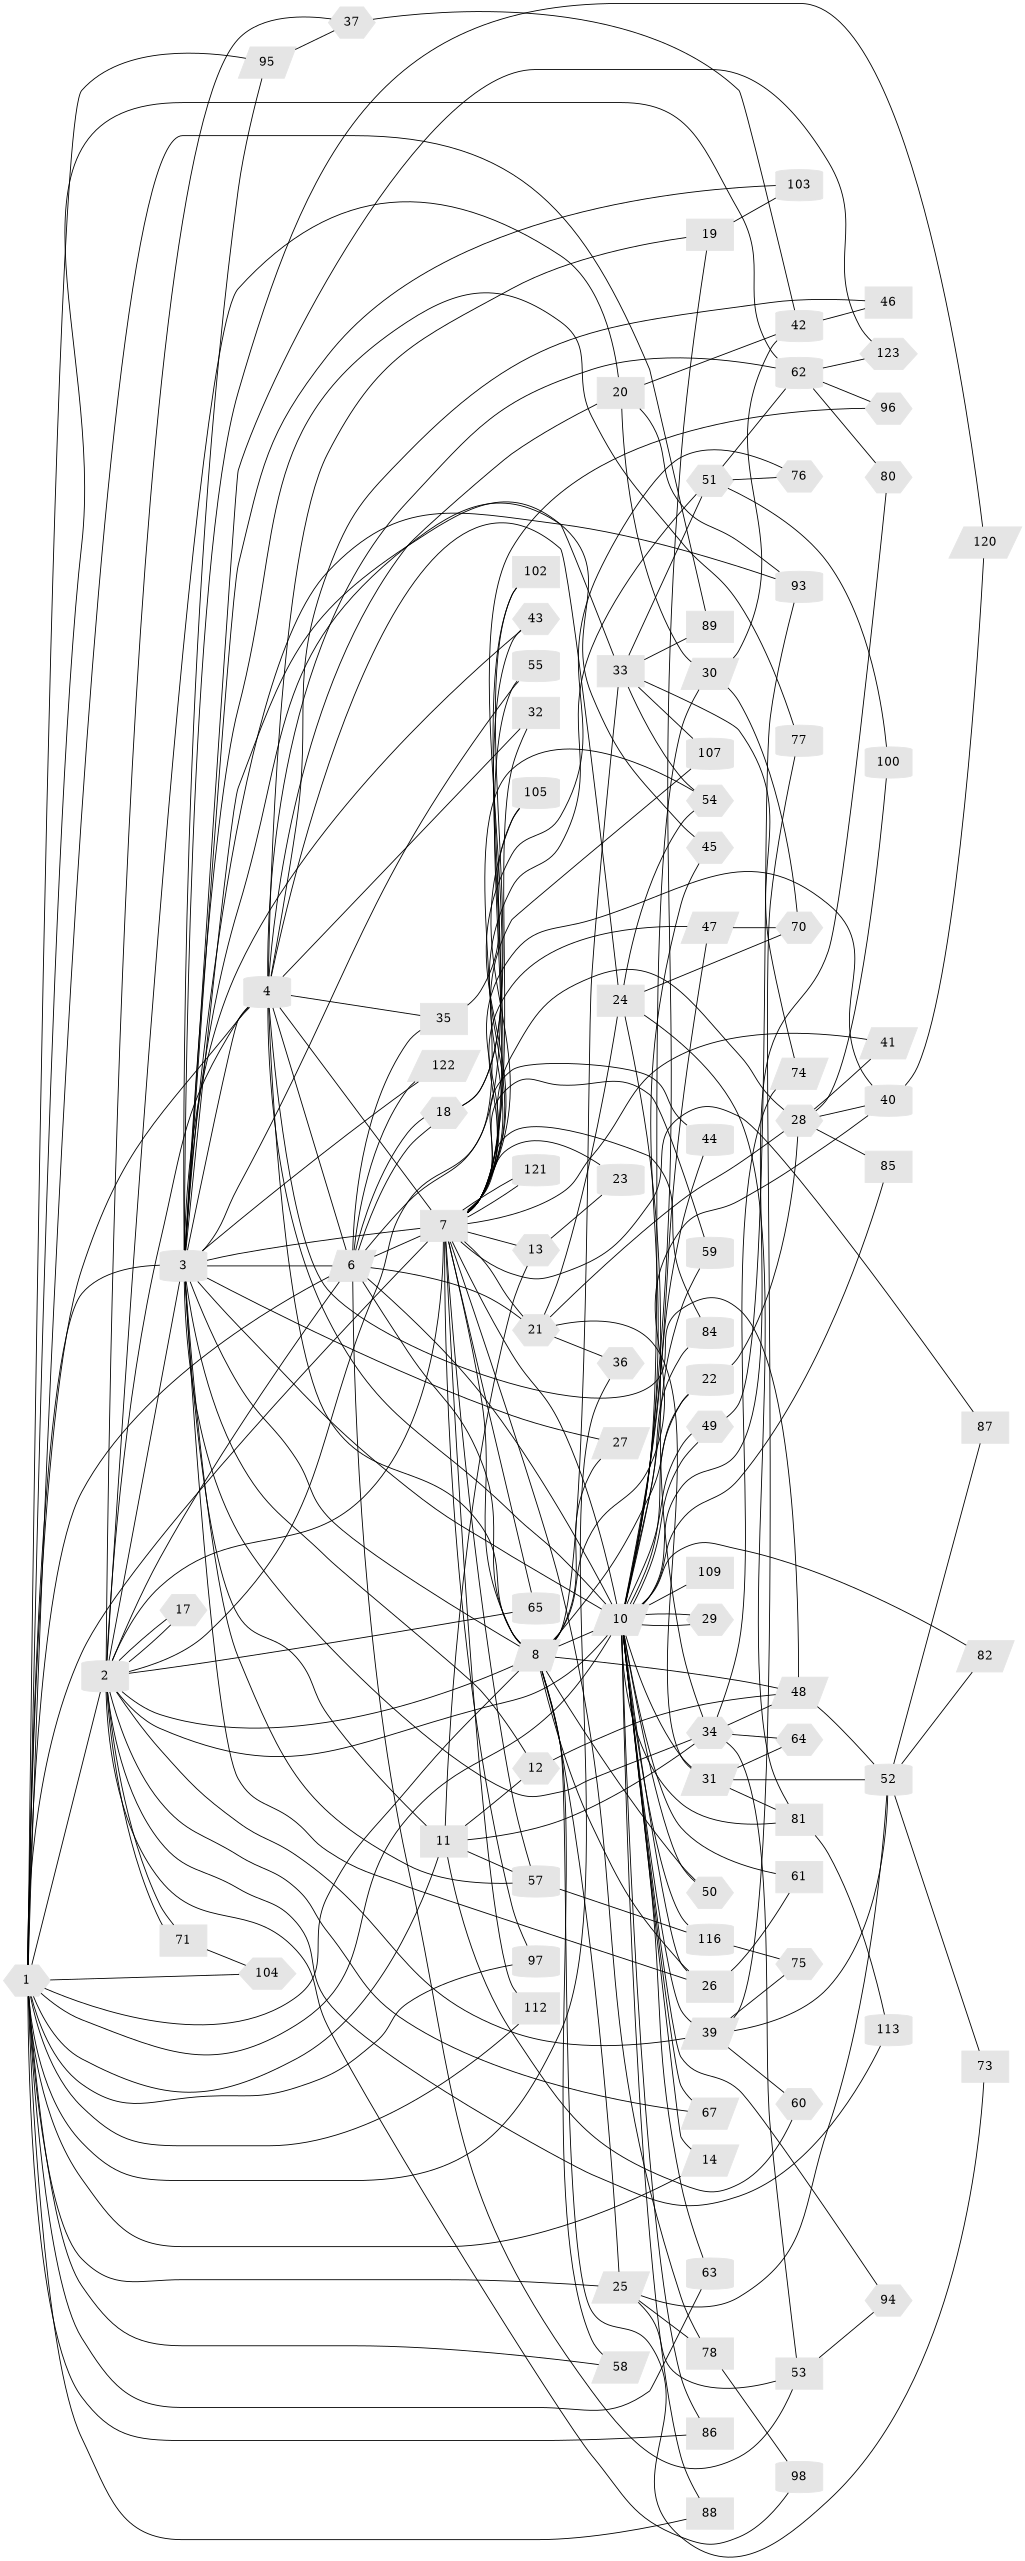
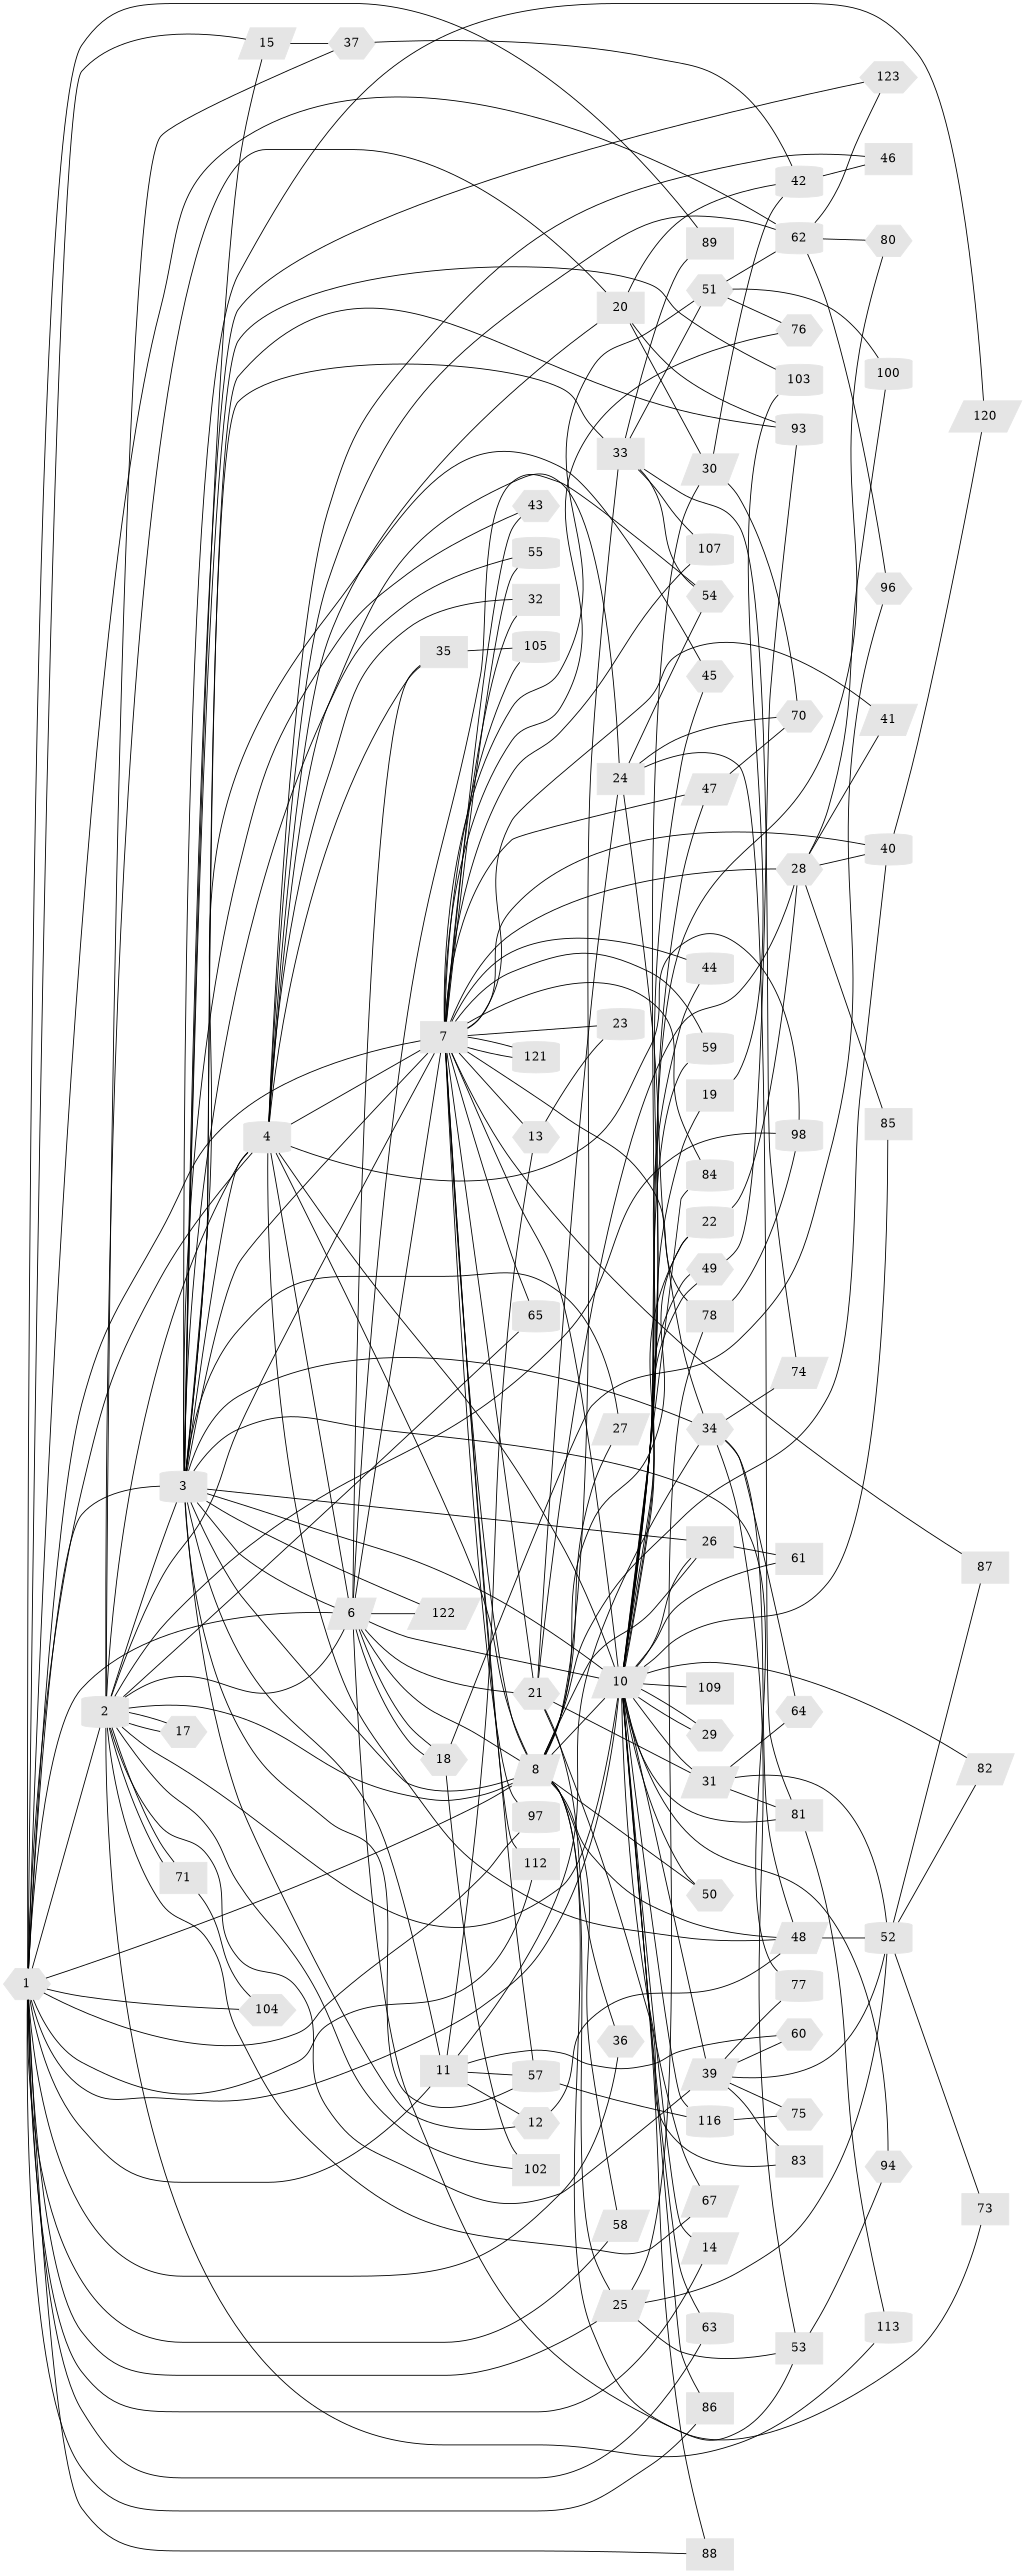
  graph {
    rankdir=LR
    node [color=gray90 shape=hexagon style=filled]
    1 [super="+9"]
    2 [shape=cylinder super="+56"]
    3 [shape=cylinder super="+5"]
    4 [shape=cylinder super="+119"]
    6 [shape=parallelogram super="+16"]
    7 [shape=box super="+38"]
    8 [shape=parallelogram super="+111"]
    10 [shape=parallelogram super="+101"]
    11 [shape=box super="+117"]
    14 [shape=parallelogram]
-   15 [shape=parallelogram label=95]
+   15 [shape=parallelogram]
    25 [shape=parallelogram]
    36
    58 [shape=parallelogram]
    62 [shape=cylinder]
    63 [shape=cylinder]
    86 [shape=box]
    88 [shape=box]
    89 [shape=box]
    97 [shape=cylinder]
    104
    112 [shape=box]
    17
    20 [shape=box]
    37
    39 [shape=parallelogram super="+91"]
    65 [shape=cylinder]
    67 [shape=parallelogram]
    71 [shape=box]
    98 [shape=cylinder]
    102 [shape=box]
    113 [shape=cylinder]
    12 [super="+99"]
    26 [shape=box]
    27 [shape=parallelogram]
    33 [shape=box super="+95"]
    34 [super="+72"]
    43
    45
    55 [shape=cylinder]
    57 [shape=cylinder super="+114"]
    77 [shape=cylinder]
    93 [shape=cylinder super="+106"]
    103 [shape=cylinder]
    120 [shape=parallelogram]
    122 [shape=parallelogram]
    123
    19 [shape=box]
    24 [shape=box super="+108"]
    32 [shape=box]
    35 [shape=box]
    46 [shape=box]
    48 [shape=parallelogram]
    18
    21
    53 [shape=box super="+92"]
    54
    13
    23 [shape=cylinder]
    28 [super="+115"]
    40 [shape=cylinder super="+118"]
    41 [shape=parallelogram]
    44 [shape=cylinder]
    47 [shape=parallelogram super="+79"]
    51 [super="+69"]
    59 [shape=cylinder]
    76
    78 [shape=box]
    84 [shape=cylinder]
    87 [shape=box]
    105 [shape=cylinder]
    107 [shape=cylinder]
    121 [shape=cylinder]
    22 [shape=cylinder]
    50
    73 [shape=box]
    109 [shape=box]
    29
    30 [shape=parallelogram super="+66"]
    31 [shape=parallelogram super="+110"]
    49
    61 [shape=box]
    80
    81 [shape=box super="+90"]
    82 [shape=parallelogram]
    85 [shape=box]
    94
    116 [shape=cylinder]
    60
    52 [shape=cylinder super="+68"]
    96
    42 [shape=cylinder]
+   83 [shape=box]
    75
    74 [shape=parallelogram]
    64
    70
    100 [shape=cylinder]
    1 -- 2 [weight=2]
    1 -- 3 [weight=4]
    1 -- 4 [weight=2]
    1 -- 6 [weight=2]
    1 -- 7 [weight=2]
    1 -- 8 [weight=2]
    1 -- 10 [weight=3]
    1 -- 11
    1 -- 14
    1 -- 15
    1 -- 25
    1 -- 36
    1 -- 58
    1 -- 62
    1 -- 63
    1 -- 86
    1 -- 88
    1 -- 89
    1 -- 97
    1 -- 104
    1 -- 112
    2 -- 3 [weight=3]
    2 -- 4
    2 -- 6
    2 -- 7
    2 -- 8
    2 -- 10
    2 -- 17
    2 -- 17
    2 -- 20
    2 -- 37
    2 -- 39
    2 -- 65
    2 -- 67
    2 -- 71
    2 -- 71
    2 -- 98
    2 -- 102
    2 -- 113
    3 -- 4 [weight=2]
    3 -- 6 [weight=2]
    3 -- 7 [weight=2]
    3 -- 8 [weight=2]
    3 -- 10 [weight=2]
    3 -- 11 [weight=2]
    3 -- 15
    3 -- 12
    3 -- 26
    3 -- 27
    3 -- 33
    3 -- 34
    3 -- 43
    3 -- 45
    3 -- 55
    3 -- 57
    3 -- 77
    3 -- 93
    3 -- 103
    3 -- 120
    3 -- 122
    3 -- 123
    4 -- 6 [weight=2]
    4 -- 7
    4 -- 8
    4 -- 10
    4 -- 62
    4 -- 20
-   4 -- 19
+   4 -- 98
    4 -- 24
    4 -- 32
    4 -- 35
    4 -- 46
    4 -- 48
    6 -- 7
    6 -- 8
    6 -- 10
    6 -- 122
    6 -- 35
    6 -- 18
    6 -- 18
    6 -- 21
    6 -- 53
    6 -- 54
    7 -- 8
    7 -- 10
    7 -- 97
    7 -- 112
    7 -- 65
    7 -- 43
    7 -- 55
    7 -- 57
    7 -- 32
    7 -- 21
    7 -- 13
    7 -- 23
    7 -- 28
    7 -- 40
    7 -- 41
    7 -- 44
    7 -- 47
    7 -- 51
    7 -- 59
    7 -- 76
    7 -- 78
    7 -- 84
    7 -- 87
    7 -- 105
    7 -- 107
    7 -- 121
    7 -- 121
    8 -- 10
    8 -- 25
    8 -- 58
    8 -- 26
    8 -- 27
    8 -- 33
    8 -- 48
    8 -- 40
    8 -- 22
    8 -- 50
    8 -- 73
    10 -- 14
    10 -- 63
    10 -- 86
    10 -- 88
    10 -- 39 [weight=2]
    10 -- 67
    10 -- 26
    10 -- 45
    10 -- 19
    10 -- 44
    10 -- 47
    10 -- 59
    10 -- 84
    10 -- 22
    10 -- 50
    10 -- 109
    10 -- 29
    10 -- 29
    10 -- 30
    10 -- 31
    10 -- 49
    10 -- 49
    10 -- 61
    10 -- 80
    10 -- 81
    10 -- 82
    10 -- 85
    10 -- 94
    10 -- 116
    11 -- 12
    11 -- 34
    11 -- 57
    11 -- 13
    11 -- 60
    15 -- 37
    25 -- 53
    25 -- 78
    25 -- 52
    62 -- 123
    62 -- 80
    62 -- 96
    20 -- 93
    20 -- 30
    20 -- 42
    37 -- 42
    39 -- 77
    39 -- 60
    39 -- 52
+   39 -- 83
    39 -- 75
    71 -- 104
    12 -- 48
    26 -- 61
    33 -- 89
    33 -- 54
    33 -- 51
    33 -- 107
    33 -- 74
    34 -- 48
    34 -- 53
    34 -- 74
    34 -- 64
    57 -- 116
    19 -- 103
    24 -- 34
    24 -- 54
    24 -- 81
    24 -- 70
    35 -- 105
    48 -- 52
    18 -- 102
    18 -- 96
    21 -- 36
    21 -- 24
    21 -- 28
    21 -- 31
+   21 -- 83
    53 -- 94
    13 -- 23
    28 -- 40
    28 -- 41
    28 -- 85
    28 -- 100
    40 -- 120
    47 -- 70
    51 -- 62
    51 -- 76
    51 -- 100
    78 -- 98
    22 -- 28
    30 -- 42
    30 -- 70
    31 -- 81
    31 -- 52
    31 -- 64
    49 -- 93
    81 -- 113
    116 -- 75
    52 -- 87
    52 -- 73
    52 -- 82
    42 -- 46
  }
